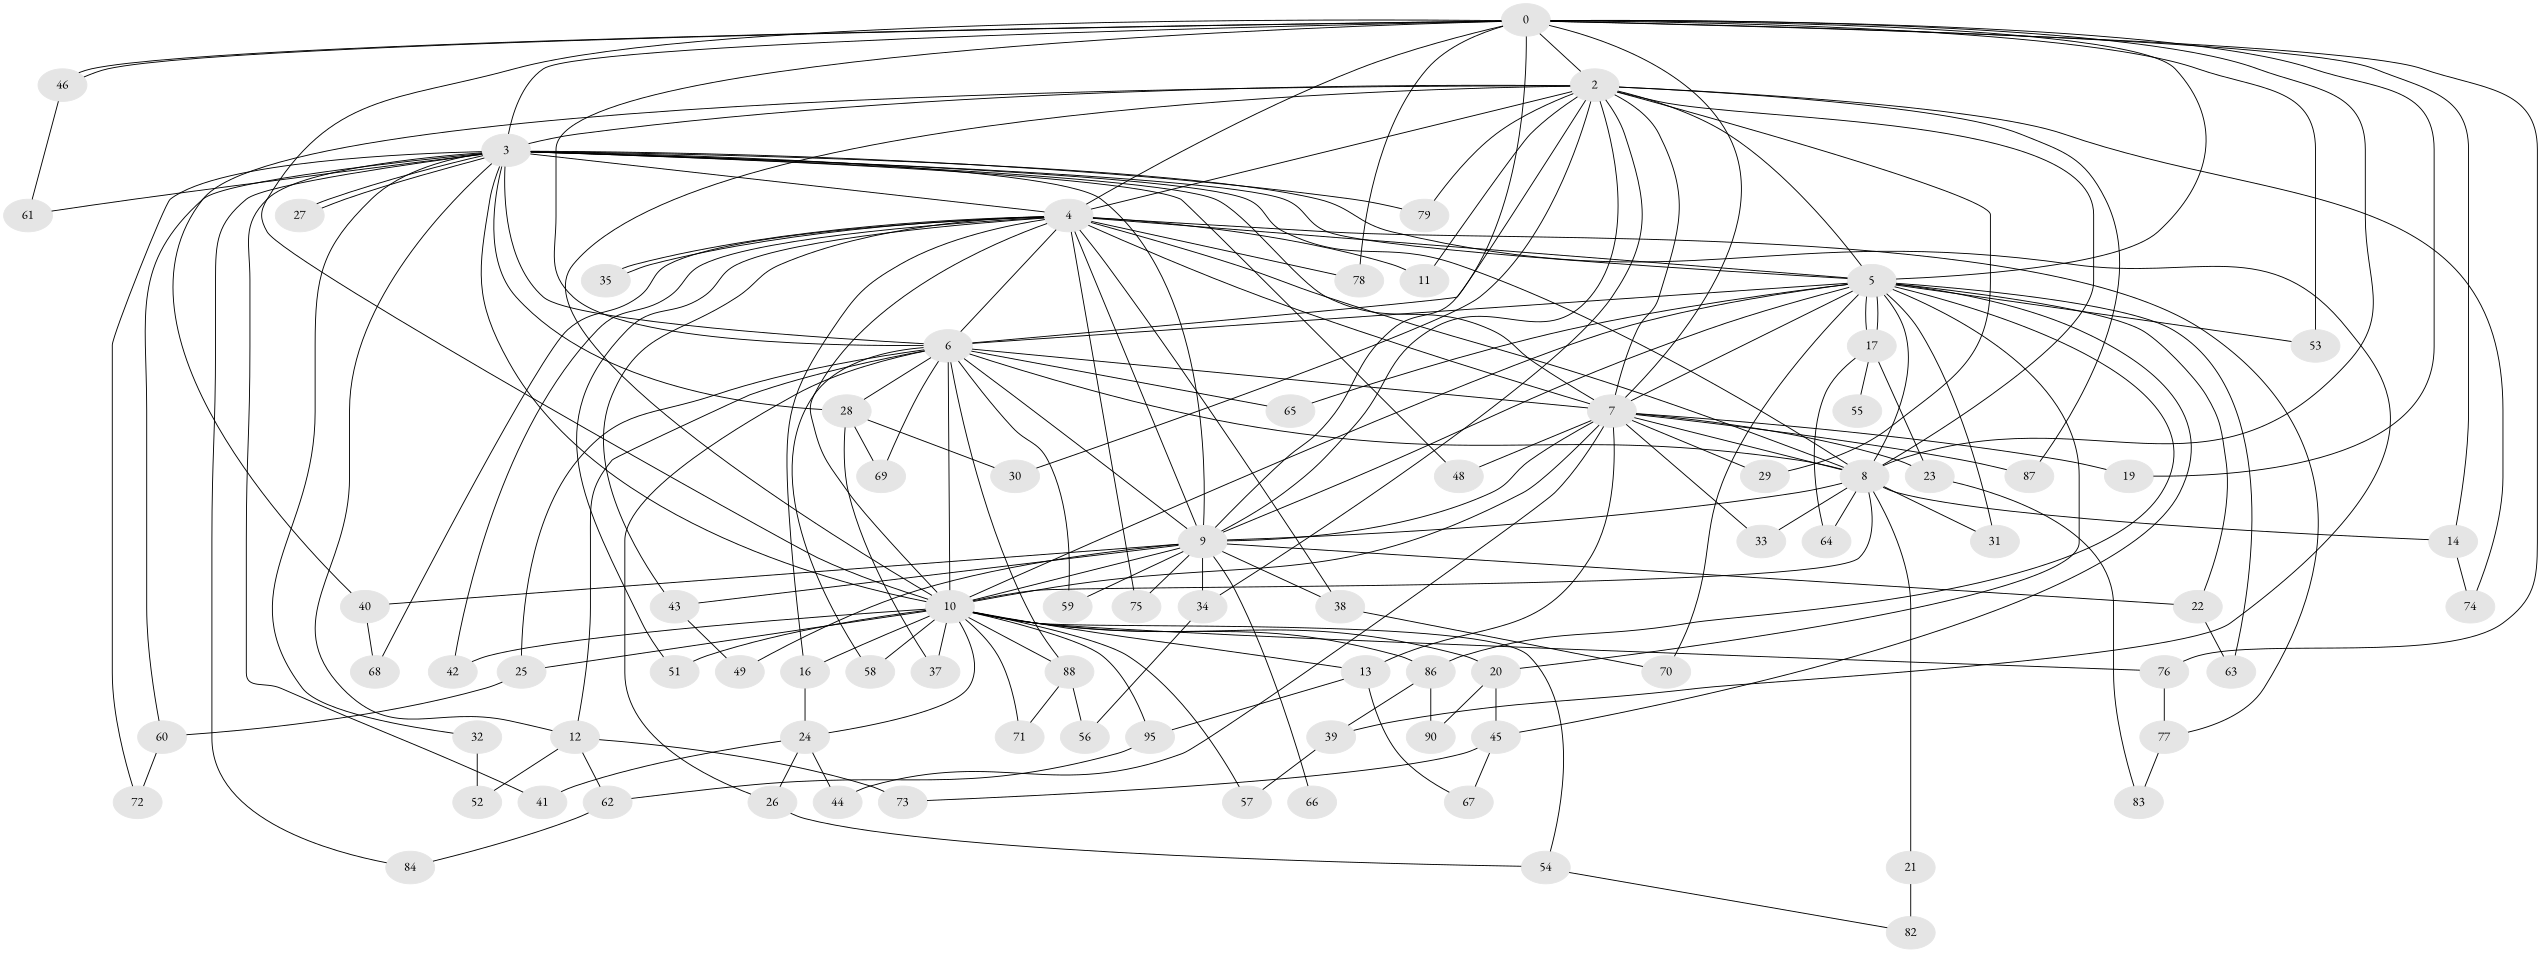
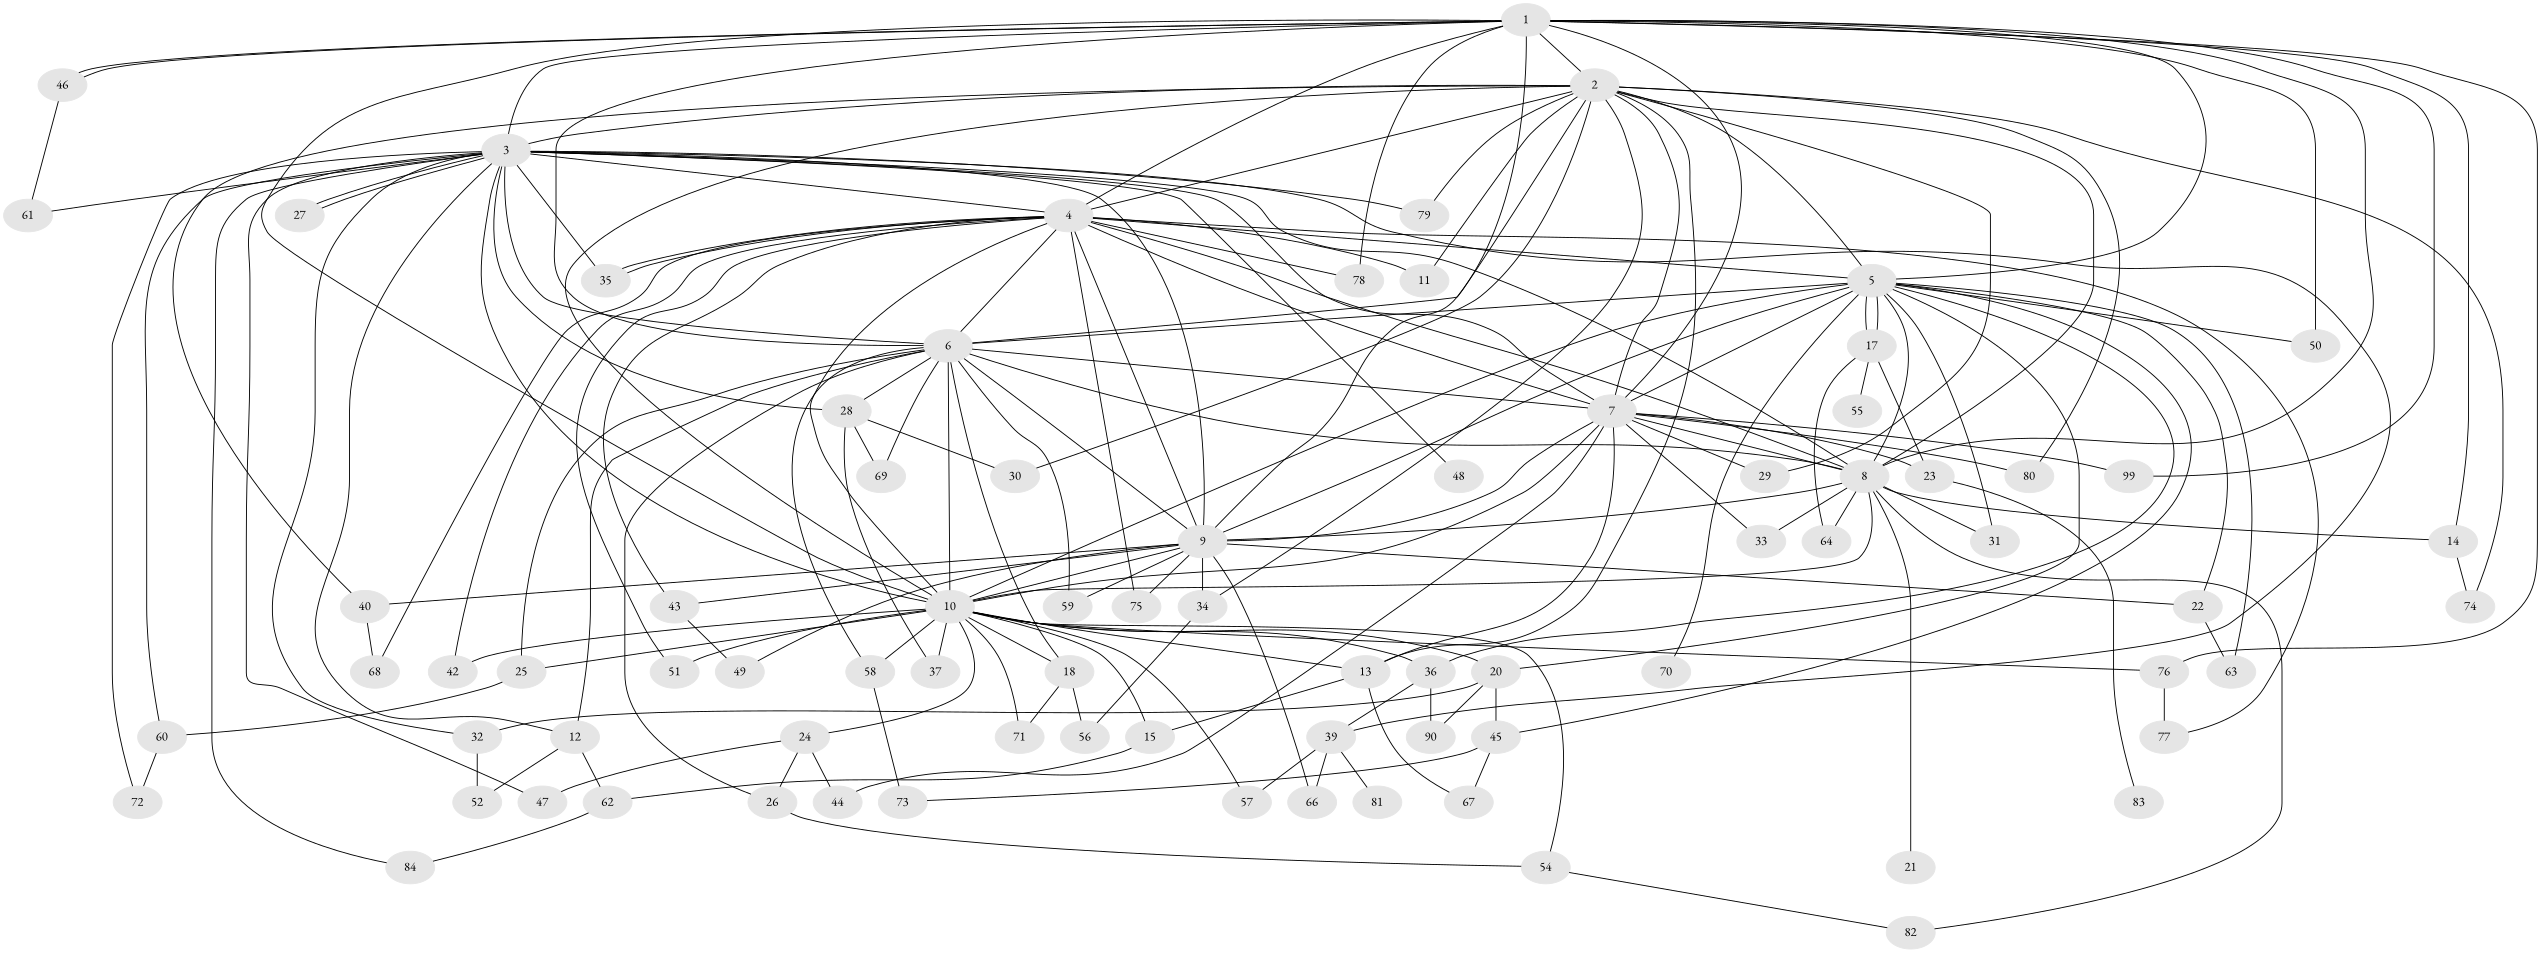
  graph {
    fontname="EB Garamond"
    node [color=gray90 fontname="EB Garamond" style=filled]
    edge [fontname="EB Garamond"]
-   1 [label=0]
+   1
    2
    3
    4
    5
    6
    7
    8
    9
    10
    14
-   19
+   19 [label=99]
    46
-   53
+   53 [label=50]
    76
    78
    11
    29
    30
    34
    40
    74
    79
-   80 [label=87]
+   80
    12
    27
    28
    32
    39
-   47 [label=41]
+   47
    48
    60
    61
    72
    84
-   16
    35
-   38
    42
    43
    51
    68
    75
    77
    17
    20
    22
    31
-   36 [label=86]
+   36
    45
    63
-   65
    70
-   18 [label=88]
+   18
    25
    26
    58
    59
    69
    13
    23
    33
    44
    21
    64
    82
    49
    66
-   15 [label=95]
+   15
    24
    37
    54
    57
    71
    56
    52
    62
    73
+   81
    83
    55
    n82 [label=90]
    67
    1 -- 2
    1 -- 3
    1 -- 4
    1 -- 5
    1 -- 6
    1 -- 7
    1 -- 8
    1 -- 9
    1 -- 10
    1 -- 14
    1 -- 19
    1 -- 46
    1 -- 46
    1 -- 53
    1 -- 76
    1 -- 78
    2 -- 3
    2 -- 4
    2 -- 5
    2 -- 6
    2 -- 7
    2 -- 8
-   2 -- 9
+   2 -- 13
    2 -- 10
    2 -- 11
    2 -- 29
    2 -- 30
    2 -- 34
    2 -- 40
    2 -- 74
    2 -- 79
    2 -- 80
    3 -- 4
-   3 -- 5
+   3 -- 35
    3 -- 6
    3 -- 7
    3 -- 8
    3 -- 9
    3 -- 10
    3 -- 79
    3 -- 12
    3 -- 27
    3 -- 27
    3 -- 28
    3 -- 32
    3 -- 39
    3 -- 47
    3 -- 48
    3 -- 60
    3 -- 61
    3 -- 72
    3 -- 84
    4 -- 5
    4 -- 6
    4 -- 7
    4 -- 8
    4 -- 9
    4 -- 10
    4 -- 78
    4 -- 11
-   4 -- 16
    4 -- 35
    4 -- 35
-   4 -- 38
    4 -- 42
    4 -- 43
    4 -- 51
    4 -- 68
    4 -- 75
    4 -- 77
    5 -- 6
    5 -- 7
    5 -- 8
    5 -- 9
    5 -- 10
    5 -- 53
    5 -- 17
    5 -- 17
    5 -- 20
    5 -- 22
    5 -- 31
    5 -- 36
    5 -- 45
    5 -- 63
-   5 -- 65
    5 -- 70
    6 -- 7
    6 -- 8
    6 -- 9
    6 -- 10
    6 -- 12
    6 -- 28
-   6 -- 65
    6 -- 18
    6 -- 25
    6 -- 26
    6 -- 58
    6 -- 59
    6 -- 69
    7 -- 8
    7 -- 9
    7 -- 10
    7 -- 19
    7 -- 29
    7 -- 80
-   7 -- 48
    7 -- 13
    7 -- 23
    7 -- 33
    7 -- 44
    8 -- 9
    8 -- 10
    8 -- 14
    8 -- 31
    8 -- 33
    8 -- 21
    8 -- 64
-   21 -- 82
+   8 -- 82
    9 -- 10
    9 -- 34
    9 -- 40
-   9 -- 38
    9 -- 43
    9 -- 75
    9 -- 22
    9 -- 59
    9 -- 49
    9 -- 66
    10 -- 76
-   10 -- 16
    10 -- 42
    10 -- 51
    10 -- 20
    10 -- 36
    10 -- 18
    10 -- 25
    10 -- 58
    10 -- 13
    10 -- 15
    10 -- 24
    10 -- 37
    10 -- 54
    10 -- 57
    10 -- 71
    14 -- 74
    46 -- 61
    76 -- 77
    34 -- 56
    40 -- 68
    12 -- 52
    12 -- 62
-   12 -- 73
+   58 -- 73
    28 -- 30
    28 -- 69
    28 -- 37
    32 -- 52
+   39 -- 66
    39 -- 57
+   39 -- 81
    60 -- 72
-   16 -- 24
-   38 -- 70
    43 -- 49
-   77 -- 83
    17 -- 23
    17 -- 64
    17 -- 55
+   20 -- 32
    20 -- 45
    20 -- n82
    22 -- 63
    36 -- 39
    36 -- n82
    45 -- 73
    45 -- 67
    18 -- 71
    18 -- 56
    25 -- 60
    26 -- 54
    13 -- 15
    13 -- 67
    23 -- 83
    15 -- 62
    24 -- 47
    24 -- 26
    24 -- 44
    54 -- 82
    62 -- 84
  }
